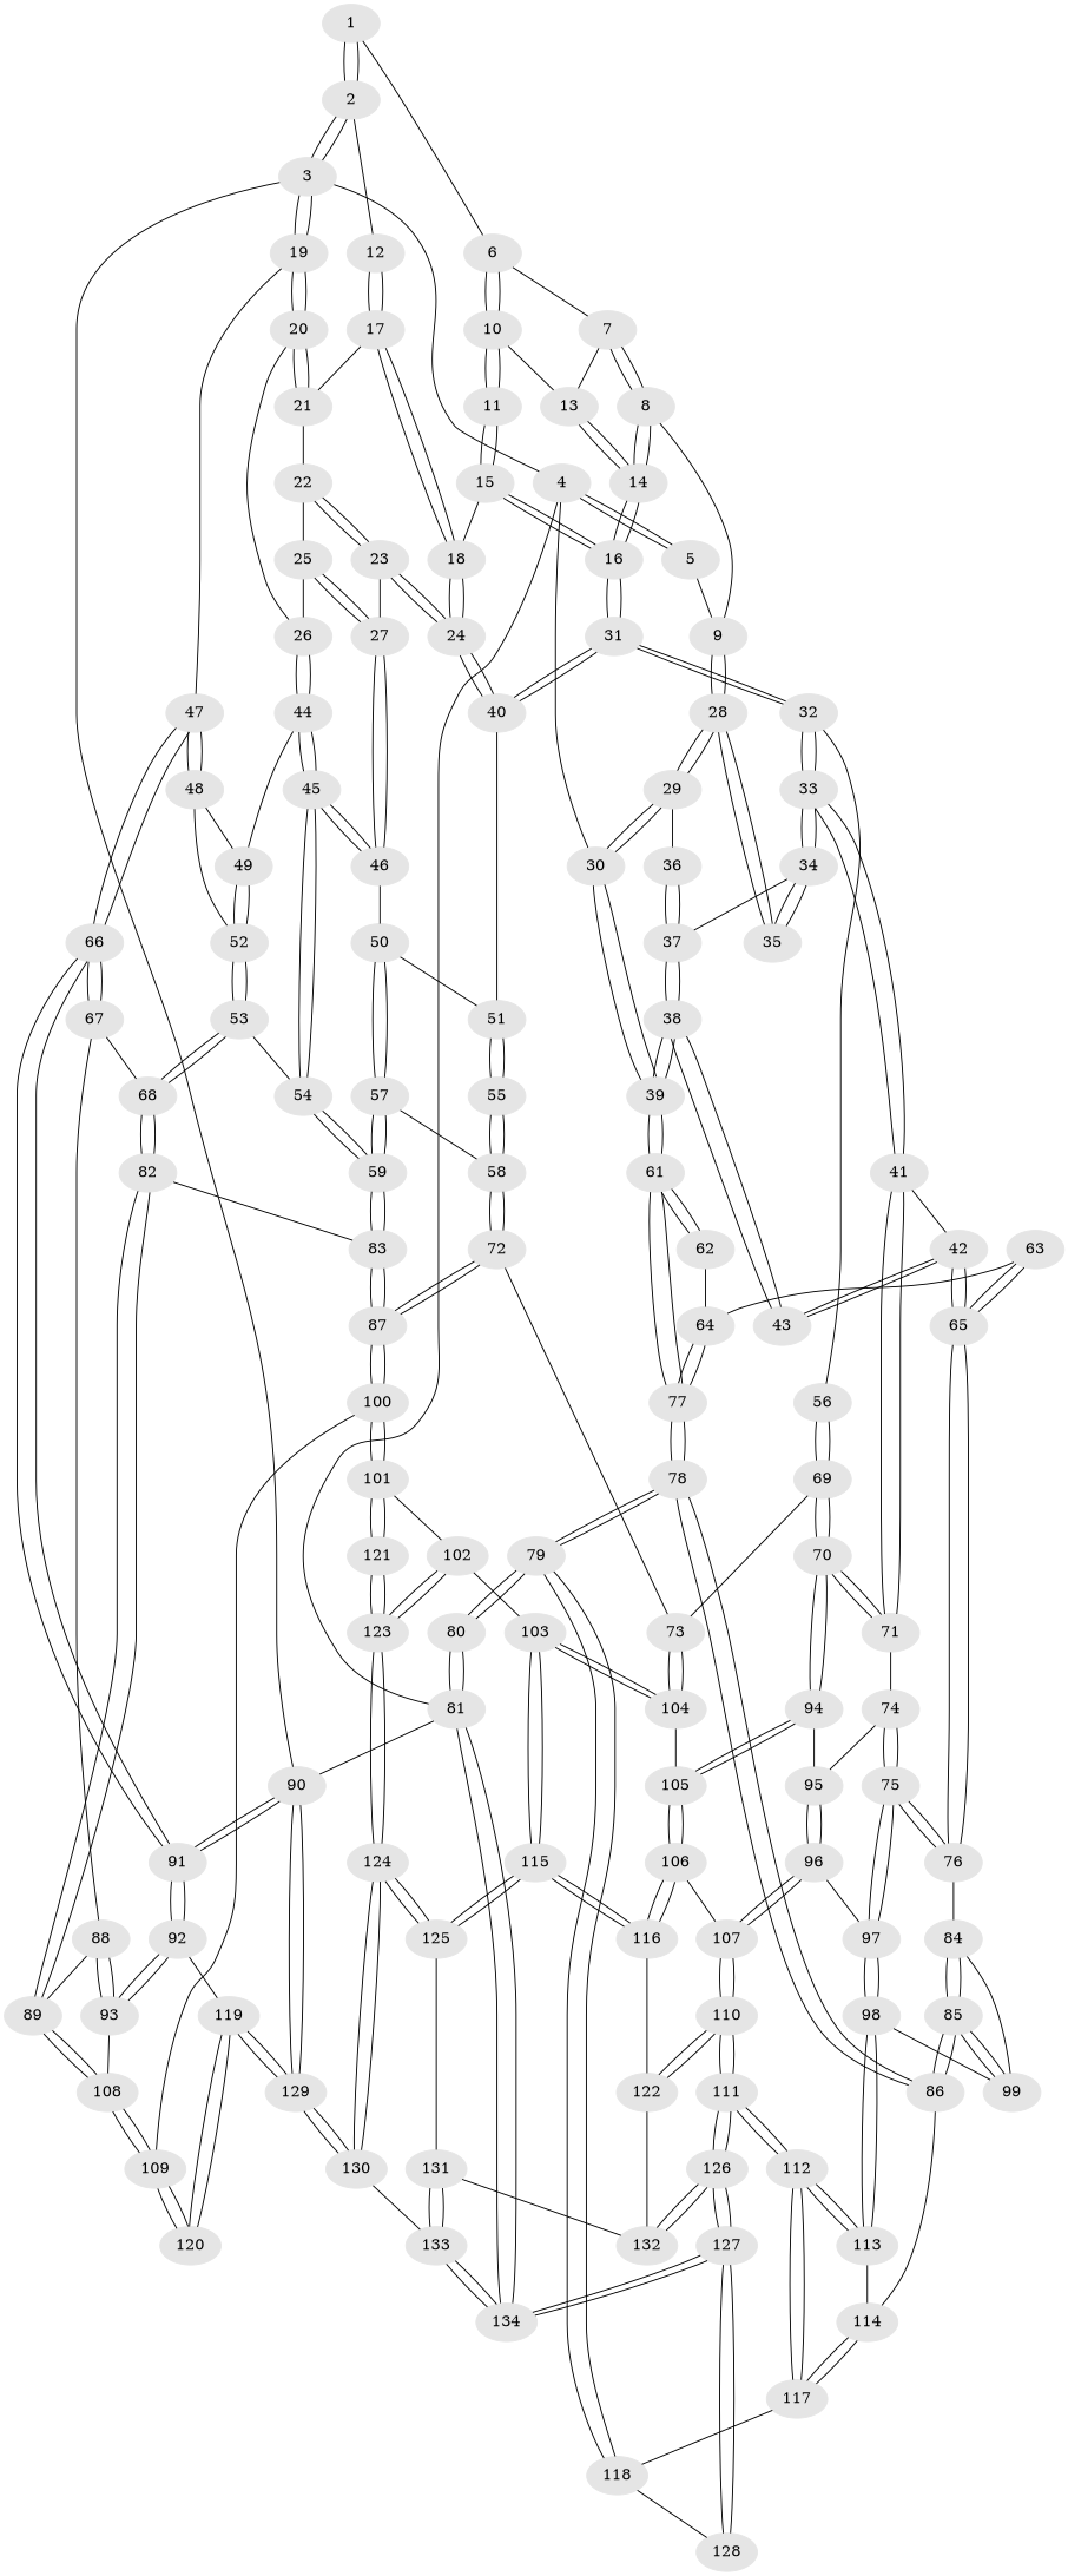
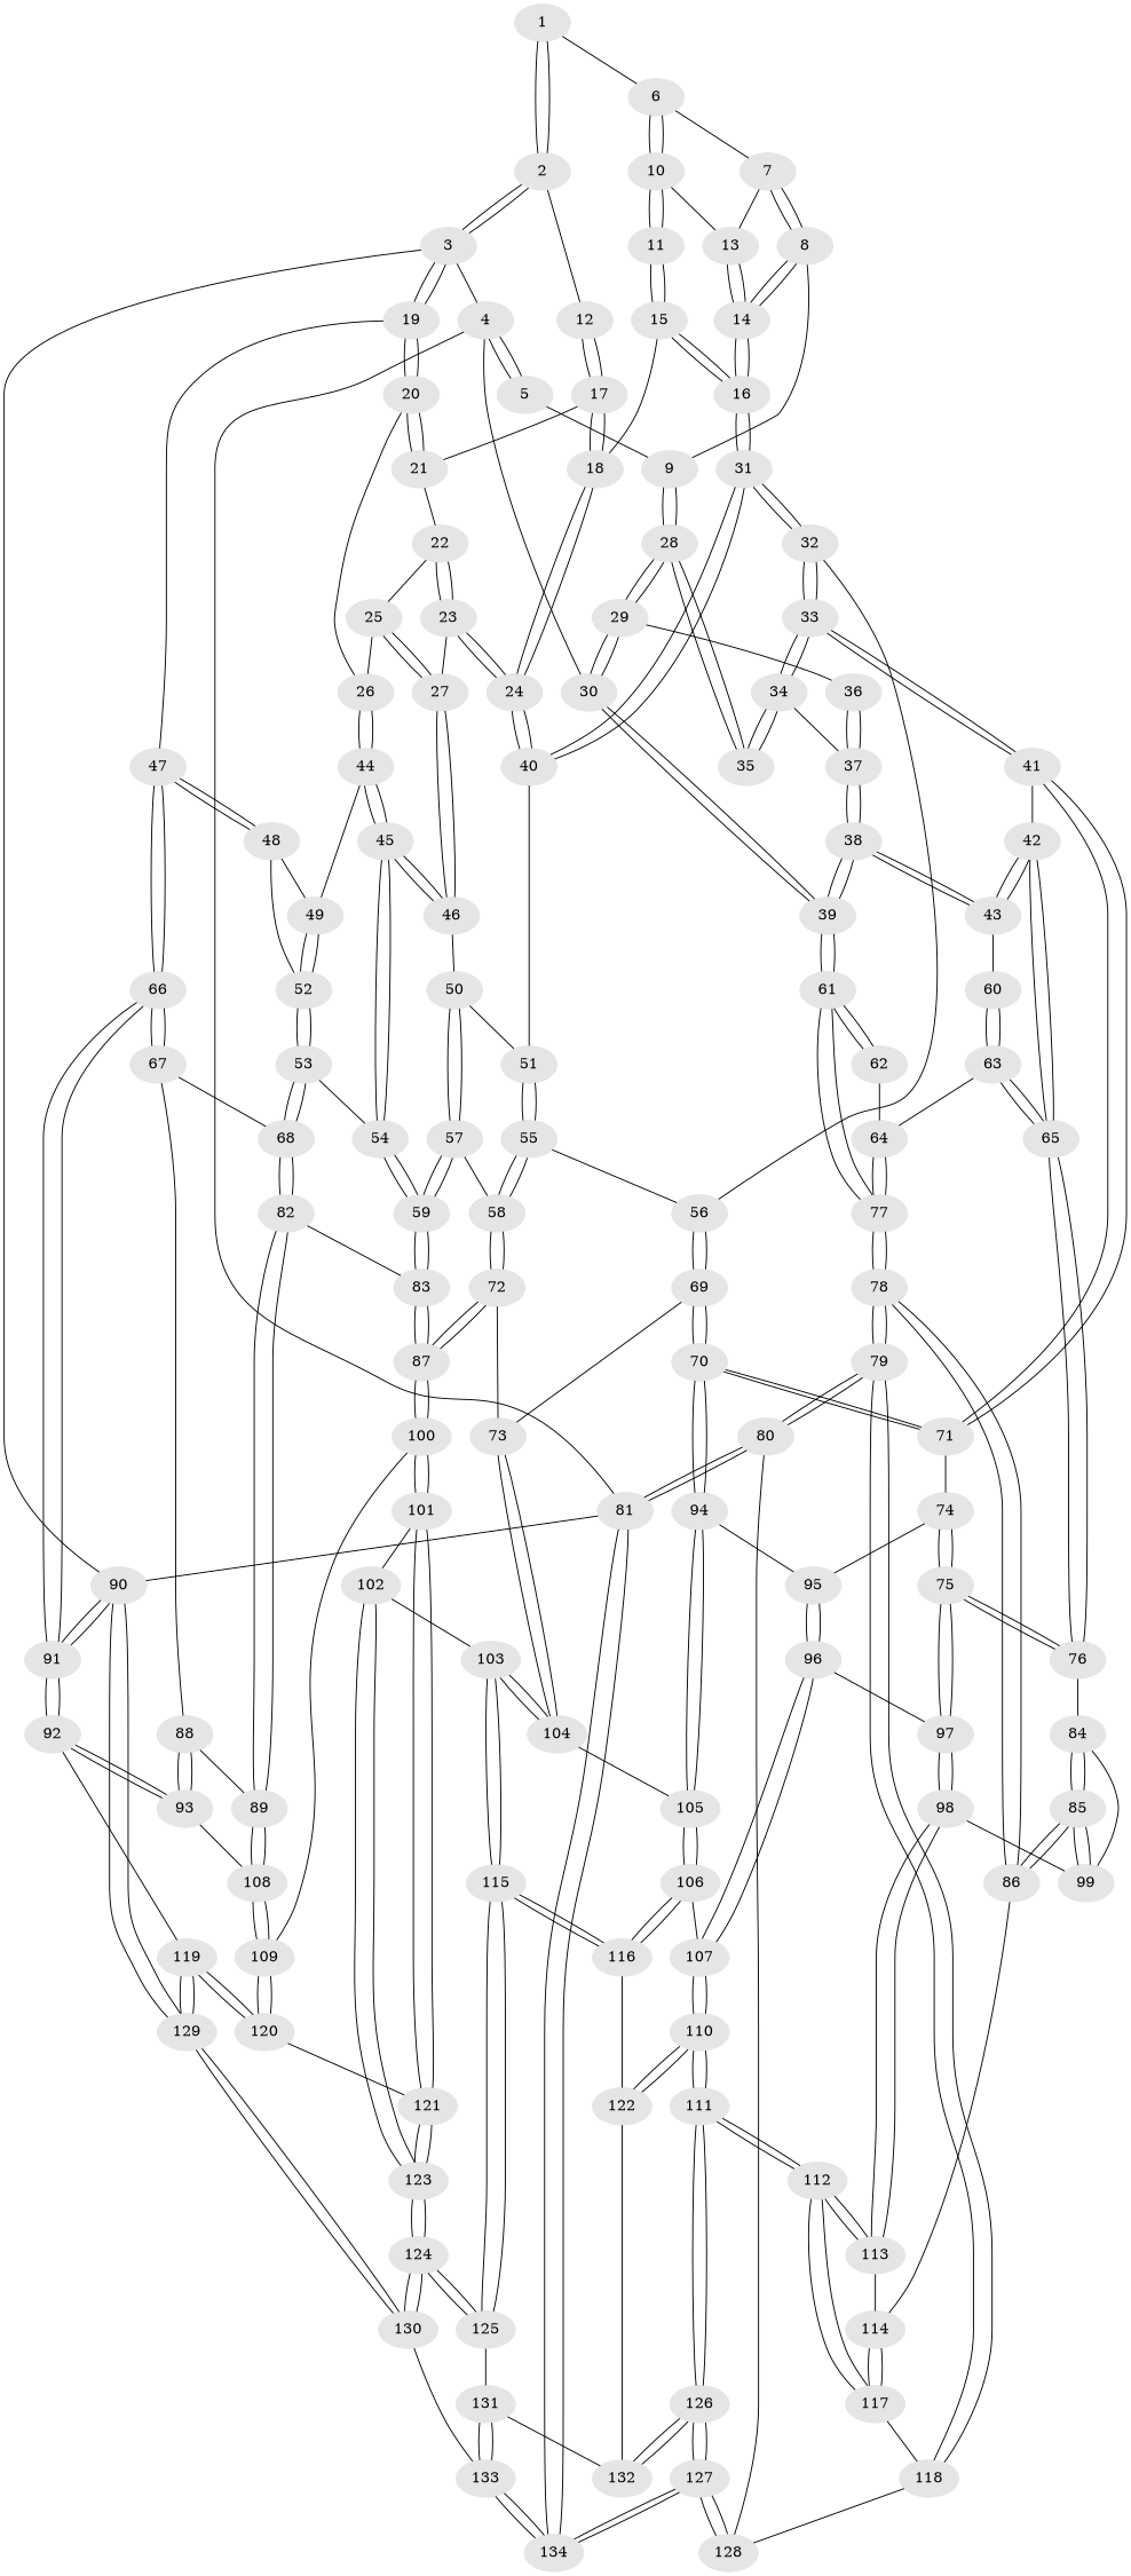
  graph {
    node [color=gray90 style=filled]
    1
    2
    6
    3
    12
    7
    10
    4
    19
    90
    17
    5
    30
    81
    20
    47
    91
    129
    9
    39
    134
    28
    8
    13
    11
    14
    16
    29
    35
    15
    18
    21
    31
    24
    40
    32
    22
    26
    48
    66
    44
    23
    25
    27
    46
    51
    45
    49
    50
    36
    37
    61
    33
    56
    34
    41
    69
    42
    71
    38
    43
+   60
    62
    77
    55
    65
    74
    76
    63
    54
    52
    59
    57
    67
    53
    58
    68
    82
    83
    72
    70
    73
    87
    64
    78
    84
    88
    92
    89
    93
    94
    104
    95
    105
    75
    100
    97
    96
    98
    85
    99
    79
    86
    80
    118
    114
    128
    108
    117
    101
    109
    130
    119
    120
    106
    107
    110
    113
    102
    121
    103
    123
    115
    124
    116
    125
    122
    111
    112
    126
    132
    127
    131
    133
    1 -- 2
    1 -- 2
    1 -- 6
    2 -- 3
    2 -- 3
    2 -- 12
    6 -- 7
    6 -- 10
    6 -- 10
    3 -- 4
    3 -- 19
    3 -- 19
    3 -- 90
    12 -- 17
    12 -- 17
    7 -- 8
    7 -- 8
    7 -- 13
    10 -- 13
    10 -- 11
    10 -- 11
    4 -- 5
    4 -- 5
    4 -- 30
    4 -- 81
    19 -- 20
    19 -- 20
    19 -- 47
    90 -- 91
    90 -- 91
    90 -- 129
    90 -- 129
    17 -- 18
    17 -- 18
    17 -- 21
    5 -- 9
    30 -- 39
    30 -- 39
    81 -- 90
    81 -- 134
    81 -- 134
    20 -- 21
    20 -- 21
    20 -- 26
    47 -- 48
    47 -- 48
    47 -- 66
    47 -- 66
    91 -- 92
    91 -- 92
    129 -- 130
    129 -- 130
    9 -- 28
    9 -- 28
    39 -- 61
    39 -- 61
    28 -- 29
    28 -- 29
    28 -- 35
    28 -- 35
    8 -- 9
    8 -- 14
    8 -- 14
    13 -- 14
    13 -- 14
    11 -- 15
    11 -- 15
    14 -- 16
    14 -- 16
    16 -- 31
    16 -- 31
    29 -- 30
    29 -- 30
    29 -- 36
    15 -- 16
    15 -- 16
    15 -- 18
    18 -- 24
    18 -- 24
    21 -- 22
    31 -- 40
    31 -- 40
    31 -- 32
    31 -- 32
    24 -- 40
    24 -- 40
    40 -- 51
    32 -- 33
    32 -- 33
    32 -- 56
    22 -- 23
    22 -- 23
    22 -- 25
    26 -- 44
    26 -- 44
    48 -- 49
    48 -- 52
    66 -- 91
    66 -- 91
    66 -- 67
    66 -- 67
    44 -- 45
    44 -- 45
    44 -- 49
    23 -- 24
    23 -- 24
    23 -- 27
    25 -- 26
    25 -- 27
    25 -- 27
    27 -- 46
    27 -- 46
    46 -- 50
    51 -- 55
    51 -- 55
    45 -- 46
    45 -- 46
    45 -- 54
    45 -- 54
    49 -- 52
    49 -- 52
    50 -- 51
    50 -- 57
    50 -- 57
    36 -- 37
    36 -- 37
    37 -- 38
    37 -- 38
    61 -- 62
    61 -- 62
    61 -- 77
    61 -- 77
    33 -- 34
    33 -- 34
    33 -- 41
    33 -- 41
    56 -- 69
    56 -- 69
    34 -- 35
    34 -- 35
    34 -- 37
    41 -- 42
    41 -- 71
    41 -- 71
    69 -- 70
    69 -- 70
    69 -- 73
    42 -- 43
    42 -- 43
    42 -- 65
    42 -- 65
    71 -- 74
    38 -- 39
    38 -- 39
    38 -- 43
    38 -- 43
+   43 -- 60
+   60 -- 63
+   60 -- 63
    62 -- 64
    77 -- 78
    77 -- 78
+   55 -- 56
    55 -- 58
    55 -- 58
    65 -- 76
    65 -- 76
    74 -- 95
    74 -- 75
    74 -- 75
    76 -- 84
    63 -- 65
    63 -- 65
    63 -- 64
    54 -- 59
    54 -- 59
    52 -- 53
    52 -- 53
    59 -- 83
    59 -- 83
    57 -- 59
    57 -- 59
    57 -- 58
    67 -- 68
    67 -- 88
    53 -- 54
    53 -- 68
    53 -- 68
    58 -- 72
    58 -- 72
    68 -- 82
    68 -- 82
    82 -- 83
    82 -- 89
    82 -- 89
    83 -- 87
    83 -- 87
    72 -- 73
    72 -- 87
    72 -- 87
    70 -- 71
    70 -- 71
    70 -- 94
    70 -- 94
    73 -- 104
    73 -- 104
    87 -- 100
    87 -- 100
    64 -- 77
    64 -- 77
    78 -- 79
    78 -- 79
    78 -- 86
    78 -- 86
    84 -- 85
    84 -- 85
    84 -- 99
    88 -- 89
    88 -- 93
    88 -- 93
    92 -- 93
    92 -- 93
    92 -- 119
    89 -- 108
    89 -- 108
    93 -- 108
    94 -- 95
    94 -- 105
    94 -- 105
    104 -- 105
    95 -- 96
    95 -- 96
    105 -- 106
    105 -- 106
    75 -- 76
    75 -- 76
    75 -- 97
    75 -- 97
    100 -- 101
    100 -- 101
    100 -- 109
    97 -- 98
    97 -- 98
    96 -- 97
    96 -- 107
    96 -- 107
    98 -- 99
    98 -- 113
    98 -- 113
    85 -- 99
    85 -- 99
    85 -- 86
    85 -- 86
    79 -- 80
    79 -- 80
    79 -- 118
    79 -- 118
    86 -- 114
    80 -- 81
    80 -- 81
+   80 -- 128
    118 -- 128
    114 -- 117
    114 -- 117
    108 -- 109
    108 -- 109
    117 -- 118
    101 -- 102
    101 -- 121
    101 -- 121
    109 -- 120
    109 -- 120
    130 -- 133
    119 -- 129
    119 -- 129
    119 -- 120
    119 -- 120
+   120 -- 121
    106 -- 107
    106 -- 116
    106 -- 116
    107 -- 110
    107 -- 110
    110 -- 122
    110 -- 122
    110 -- 111
    110 -- 111
    113 -- 114
    102 -- 103
    102 -- 123
    102 -- 123
    121 -- 123
    121 -- 123
    103 -- 104
    103 -- 104
    103 -- 115
    103 -- 115
    123 -- 124
    123 -- 124
    115 -- 116
    115 -- 116
    115 -- 125
    115 -- 125
    124 -- 130
    124 -- 130
    124 -- 125
    124 -- 125
    116 -- 122
    125 -- 131
    122 -- 132
    111 -- 112
    111 -- 112
    111 -- 126
    111 -- 126
    112 -- 117
    112 -- 117
    112 -- 113
    112 -- 113
    126 -- 132
    126 -- 132
    126 -- 127
    126 -- 127
    127 -- 134
    127 -- 134
    127 -- 128
    127 -- 128
    131 -- 132
    131 -- 133
    131 -- 133
    133 -- 134
    133 -- 134
  }
